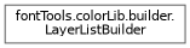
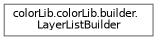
  digraph {
    rankdir=LR
-   n1 [color=grey40 fillcolor=white fontname=Helvetica fontsize=10 height=0.2 label="fontTools.colorLib.builder.\lLayerListBuilder" shape=box style=filled width=0.4]
+   n1 [color=grey40 fillcolor=white fontname=Helvetica fontsize=10 height=0.2 label="colorLib.colorLib.builder.\lLayerListBuilder" shape=box style=filled width=0.4]
  }
